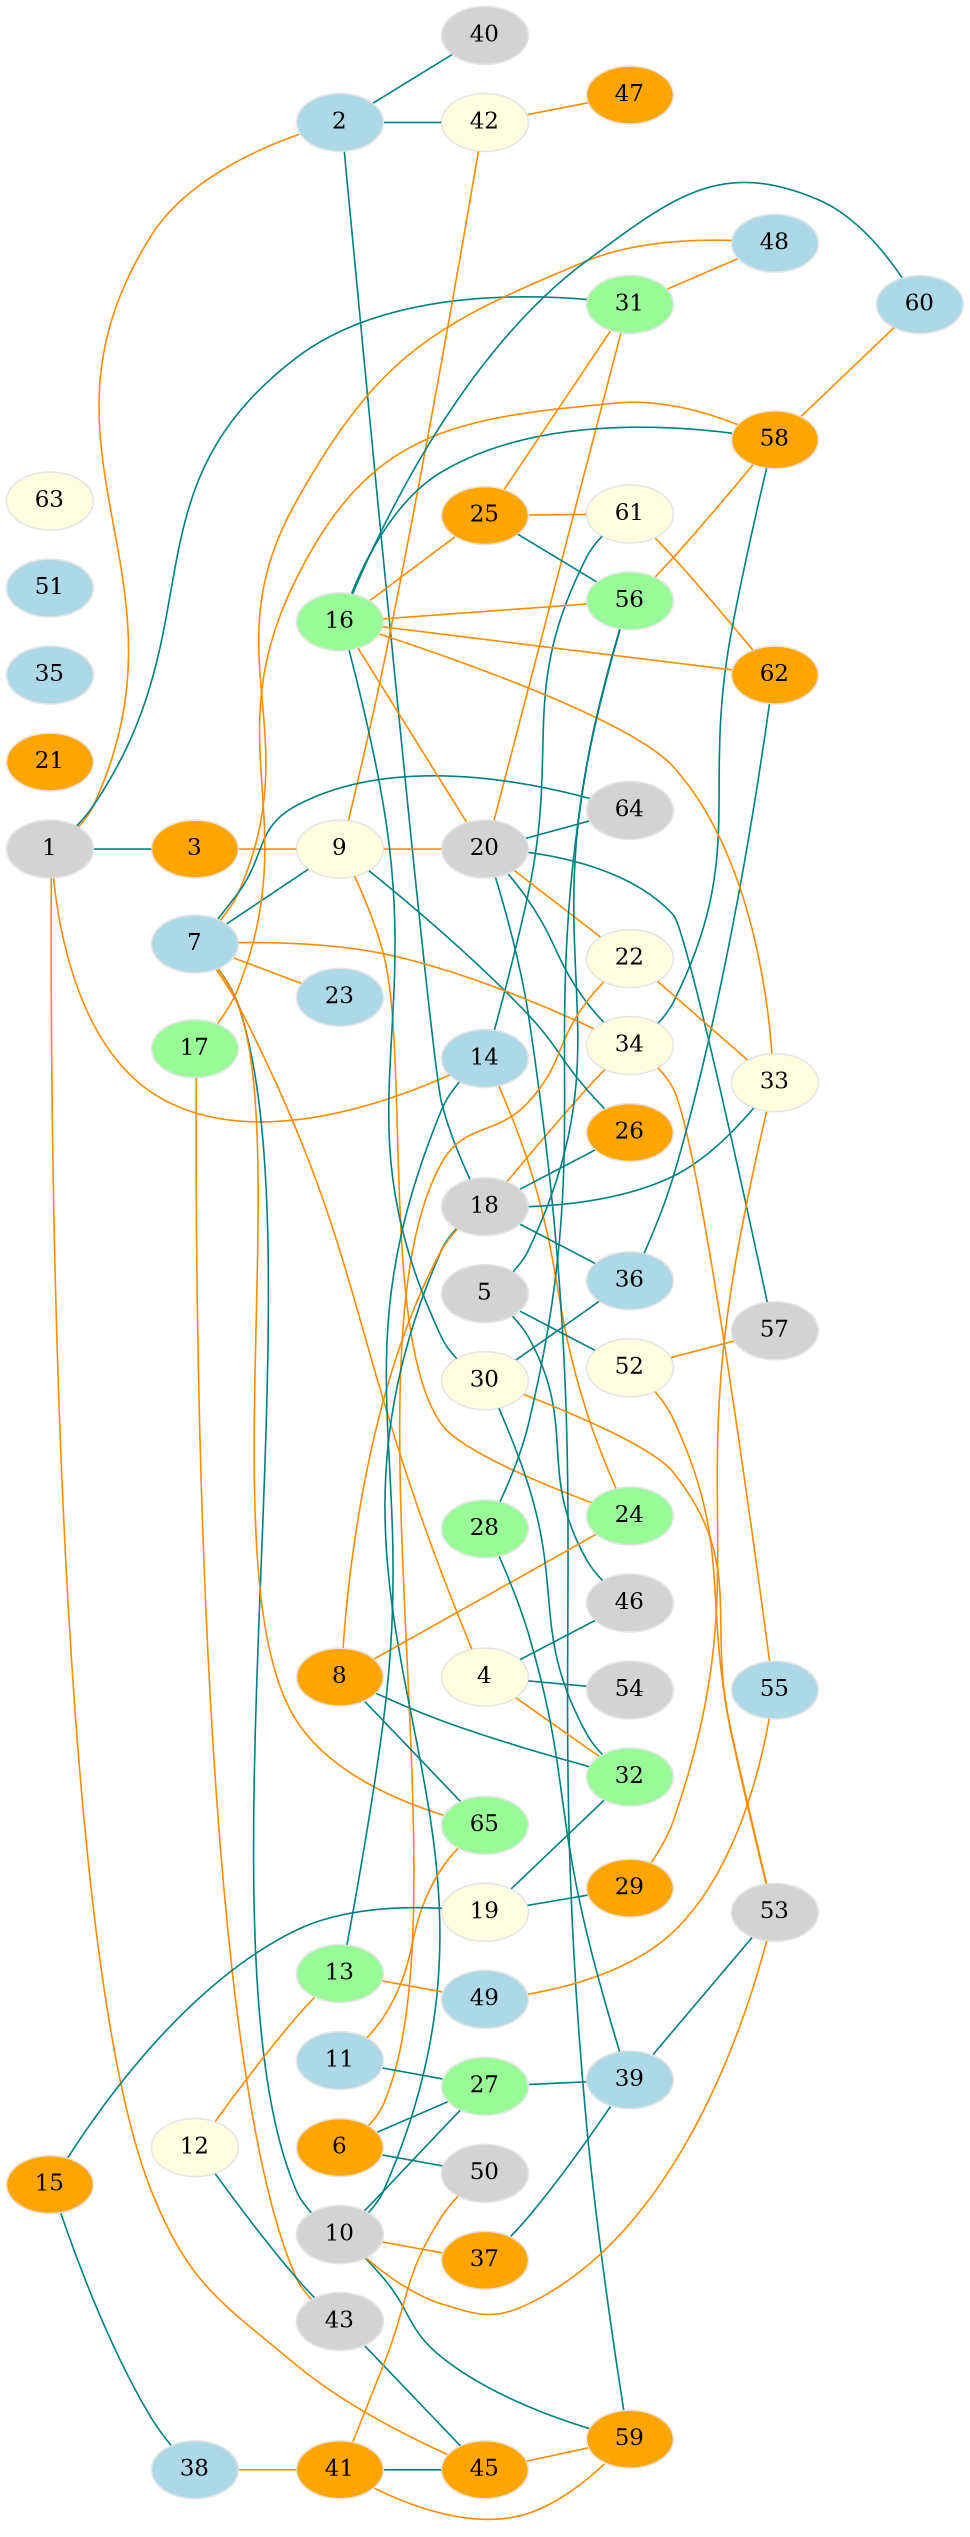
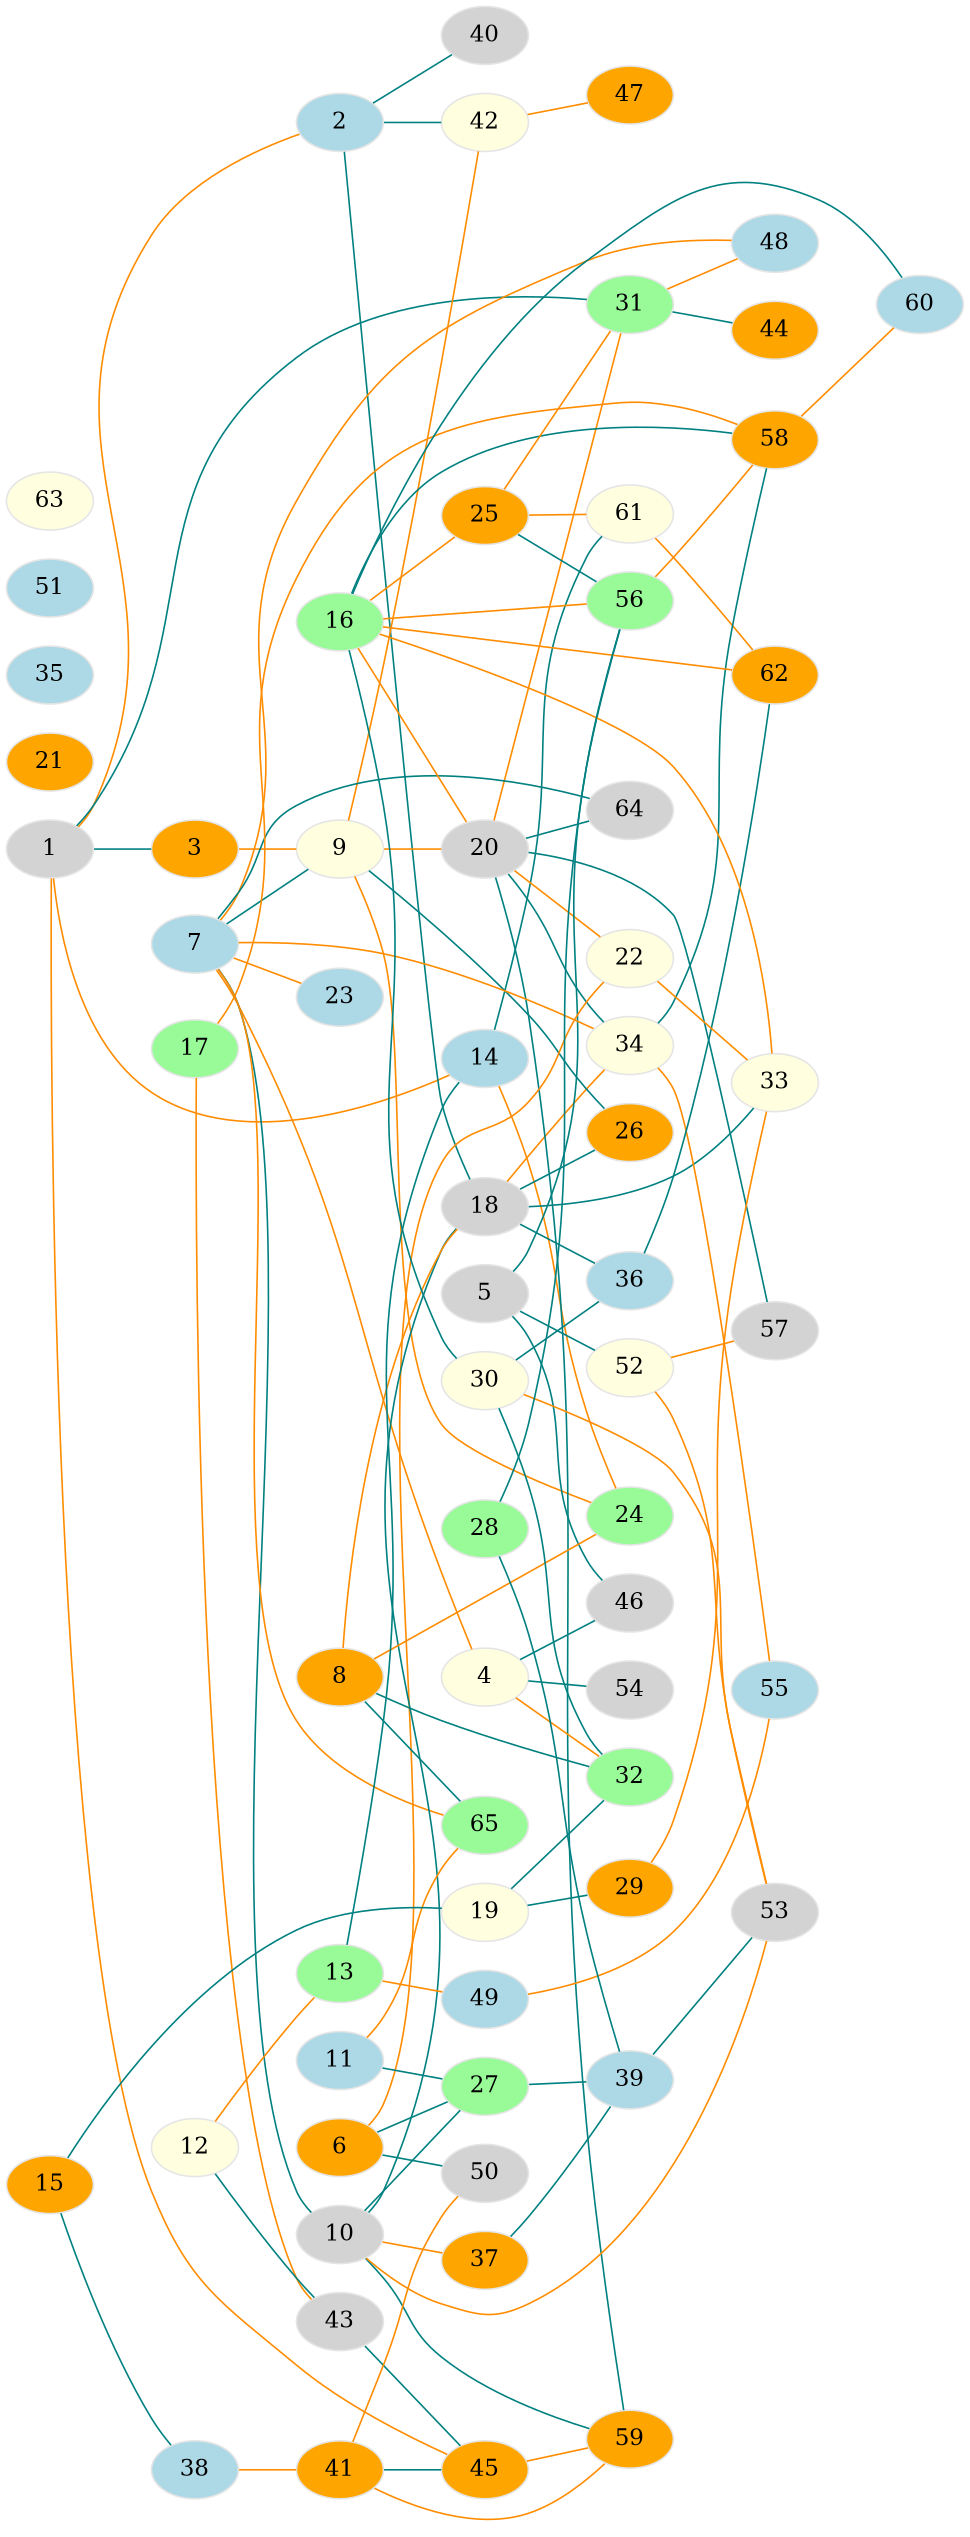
  graph {
    rankdir=LR
    node [color=gray90 fillcolor=orange style=filled]
    edge [color=teal]
    1 [fillcolor=lightgrey]
    2 [fillcolor=lightblue]
    3
    14 [fillcolor=lightblue]
    31 [fillcolor=palegreen]
    45
    18 [fillcolor=lightgrey]
    40 [fillcolor=lightgrey]
    42 [fillcolor=lightyellow]
    9 [fillcolor=lightyellow]
    24 [fillcolor=palegreen]
    61 [fillcolor=lightyellow]
    48 [fillcolor=lightblue]
+   44
    59
    34 [fillcolor=lightyellow]
    26
    33 [fillcolor=lightyellow]
    36 [fillcolor=lightblue]
    47
    20 [fillcolor=lightgrey]
    4 [fillcolor=lightyellow]
    32 [fillcolor=palegreen]
    46 [fillcolor=lightgrey]
    54 [fillcolor=lightgrey]
    5 [fillcolor=lightgrey]
    52 [fillcolor=lightyellow]
    56 [fillcolor=palegreen]
    53 [fillcolor=lightgrey]
    57 [fillcolor=lightgrey]
    58
    22 [fillcolor=lightyellow]
    6
    27 [fillcolor=palegreen]
    50 [fillcolor=lightgrey]
    39 [fillcolor=lightblue]
    7 [fillcolor=lightblue]
    10 [fillcolor=lightgrey]
    23 [fillcolor=lightblue]
    64 [fillcolor=lightgrey]
    65 [fillcolor=palegreen]
    37
    17 [fillcolor=palegreen]
    43 [fillcolor=lightgrey]
    55 [fillcolor=lightblue]
    8
    11 [fillcolor=lightblue]
    12 [fillcolor=lightyellow]
    13 [fillcolor=palegreen]
    49 [fillcolor=lightblue]
    62
    19 [fillcolor=lightyellow]
    15
    38 [fillcolor=lightblue]
    29
    41
    16 [fillcolor=palegreen]
    25
    30 [fillcolor=lightyellow]
    60 [fillcolor=lightblue]
    21
    28 [fillcolor=palegreen]
    35 [fillcolor=lightblue]
    51 [fillcolor=lightblue]
    63 [fillcolor=lightyellow]
    1 -- 2 [color=darkorange]
    1 -- 3
    1 -- 14 [color=darkorange]
    1 -- 31
    1 -- 45 [color=darkorange]
    2 -- 18
    2 -- 40
    2 -- 42
    3 -- 9 [color=darkorange]
    14 -- 24 [color=darkorange]
    14 -- 61
    31 -- 48 [color=darkorange]
+   31 -- 44
    45 -- 59 [color=darkorange]
    18 -- 34 [color=darkorange]
    18 -- 26
    18 -- 33
    18 -- 36
    42 -- 47 [color=darkorange]
    9 -- 42 [color=darkorange]
    9 -- 24 [color=darkorange]
    9 -- 26
    9 -- 20 [color=darkorange]
    61 -- 62 [color=darkorange]
    34 -- 58
    34 -- 55 [color=darkorange]
    36 -- 62
    20 -- 31 [color=darkorange]
    20 -- 59
    20 -- 34
    20 -- 57
    20 -- 22 [color=darkorange]
    20 -- 64
    4 -- 32 [color=darkorange]
    4 -- 46
    4 -- 54
    5 -- 46
    5 -- 52
    5 -- 56
    52 -- 53 [color=darkorange]
    52 -- 57 [color=darkorange]
    56 -- 58 [color=darkorange]
    58 -- 60 [color=darkorange]
    22 -- 33 [color=darkorange]
    6 -- 22 [color=darkorange]
    6 -- 27
    6 -- 50
    27 -- 39
    39 -- 53
    7 -- 9
    7 -- 48 [color=darkorange]
    7 -- 34 [color=darkorange]
    7 -- 4 [color=darkorange]
    7 -- 10
    7 -- 23 [color=darkorange]
    7 -- 64
    7 -- 65 [color=darkorange]
    10 -- 18
    10 -- 59
    10 -- 53 [color=darkorange]
    10 -- 27
    10 -- 37 [color=darkorange]
    37 -- 39
    17 -- 58 [color=darkorange]
    17 -- 43 [color=darkorange]
    43 -- 45
    8 -- 18 [color=darkorange]
    8 -- 24 [color=darkorange]
    8 -- 32
    8 -- 65
    11 -- 27
    11 -- 65 [color=darkorange]
    12 -- 43
    12 -- 13 [color=darkorange]
    13 -- 14
    13 -- 49 [color=darkorange]
    49 -- 55 [color=darkorange]
    19 -- 32
    19 -- 29
    15 -- 19
    15 -- 38
    38 -- 41 [color=darkorange]
    29 -- 33 [color=darkorange]
    41 -- 45
    41 -- 59 [color=darkorange]
    41 -- 50 [color=darkorange]
    16 -- 33 [color=darkorange]
    16 -- 20 [color=darkorange]
    16 -- 56 [color=darkorange]
    16 -- 58
    16 -- 62 [color=darkorange]
    16 -- 25 [color=darkorange]
    16 -- 30
    16 -- 60
    25 -- 31 [color=darkorange]
    25 -- 61 [color=darkorange]
    25 -- 56
    30 -- 36
    30 -- 32
    30 -- 53 [color=darkorange]
    28 -- 56
    28 -- 39
  }
